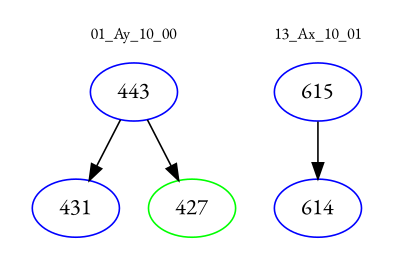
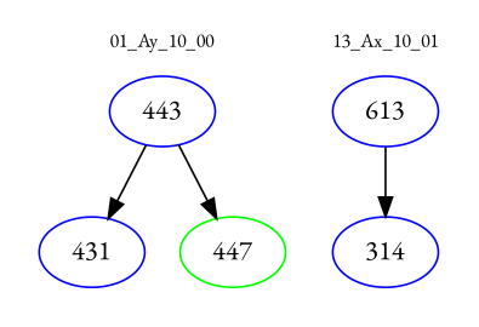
  digraph {
    fontname="EB Garamond"
    node [color=blue fontname="EB Garamond"]
    edge [color=black fontname="EB Garamond"]
    n1 [label=443]
    n2 [label=431]
-   n3 [color=green label=427]
-   n4 [label=615]
-   n5 [label=614]
+   n3 [color=green label=447]
+   n4 [label=613]
+   n5 [label=314]
    subgraph cluster_1 {
      color=white
      fontsize=10
      label="01_Ay_10_00"
      n1
      n2
      n3
    }
    subgraph cluster_2 {
      color=white
      fontsize=10
      label="13_Ax_10_01"
      n4
      n5
    }
    n1 -> n2
    n1 -> n3
    n4 -> n5
  }
